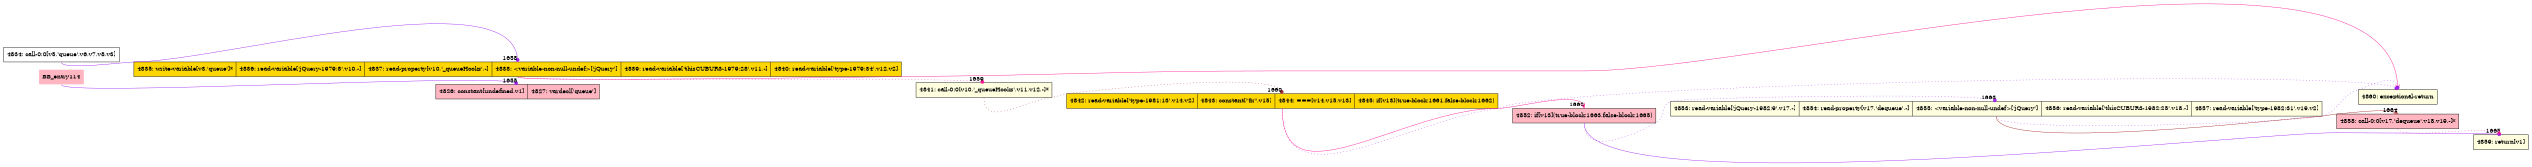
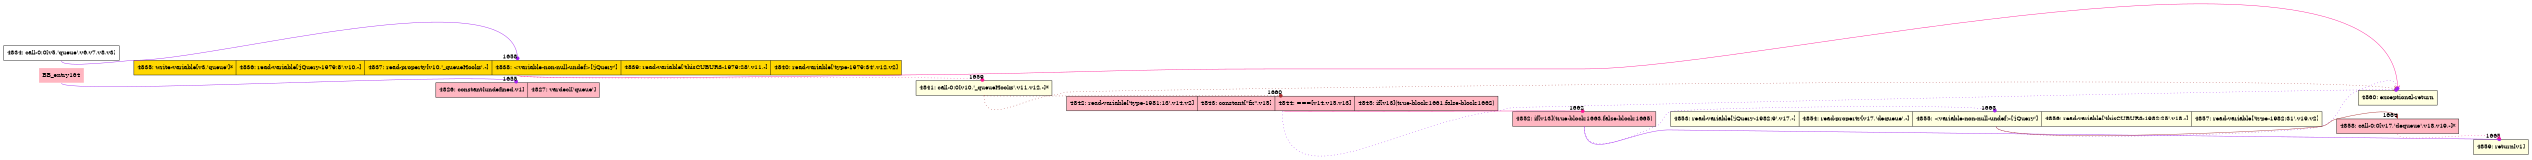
  digraph {
    rankdir=LR
    node [fillcolor=lightpink shape=record style=filled]
    edge [arrowhead=dot color=purple headport=n style=dotted tailport=s]
-   BB_entry114 [shape=none]
+   BB_entry114 [shape=none label=BB_entry164]
    n2 [label="{4826: constant[undefined,v1]|4827: vardecl['queue']}"]
    n3 [fillcolor=white label="{4834: call-0:0[v5,'queue',v6,v7,v8,v3]}"]
    n4 [fillcolor=gold label="{4835: write-variable[v3,'queue']*|4836: read-variable['jQuery-1979:8',v10,-]|4837: read-property[v10,'_queueHooks',-]|4838: \<variable-non-null-undef\>['jQuery']|4839: read-variable['thisCUBUR3-1979:28',v11,-]|4840: read-variable['type-1979:34',v12,v2]}"]
    n5 [fillcolor=lightyellow label="{4860: exceptional-return}"]
    n6 [fillcolor=lightyellow label="{4841: call-0:0[v10,'_queueHooks',v11,v12,-]*}"]
-   n7 [fillcolor=gold label="{4842: read-variable['type-1981:13',v14,v2]|4843: constant[\"fx\",v15]|4844: ===[v14,v15,v13]|4845: if[v13](true-block:1661,false-block:1662)}"]
+   n7 [label="{4842: read-variable['type-1981:13',v14,v2]|4843: constant[\"fx\",v15]|4844: ===[v14,v15,v13]|4845: if[v13](true-block:1661,false-block:1662)}"]
    n8 [label="{4852: if[v13](true-block:1663,false-block:1665)}"]
    n9 [fillcolor=lightyellow label="{4853: read-variable['jQuery-1982:9',v17,-]|4854: read-property[v17,'dequeue',-]|4855: \<variable-non-null-undef\>['jQuery']|4856: read-variable['thisCUBUR3-1982:25',v18,-]|4857: read-variable['type-1982:31',v19,v2]}"]
    n10 [fillcolor=lightyellow label="{4859: return[v1]}"]
    n11 [label="{4858: call-0:0[v17,'dequeue',v18,v19,-]*}"]
    BB_entry114 -> n2 [headlabel="    1655" style=solid]
    n3 -> n4 [headlabel="      1658" style=solid]
    n4 -> n5 [arrowhead=vee color=deeppink style=solid]
    n4 -> n6 [color=deeppink headlabel="      1659"]
+   n6 -> n5 [arrowhead=vee color=brown]
    n6 -> n7 [color=brown headlabel="      1660"]
    n7 -> n5
-   n7 -> n8 [arrowhead=vee color=deeppink headlabel="      1662" style=solid]
+   n7 -> n8 [color=deeppink headlabel="      1662" style=solid]
    n8 -> n9 [headlabel="      1663"]
    n8 -> n10 [headlabel="      1665" style=solid]
    n9 -> n5
    n9 -> n11 [arrowhead=vee color=brown headlabel="      1664" style=solid]
    n11 -> n10 [arrowhead=vee color=deeppink]
  }
